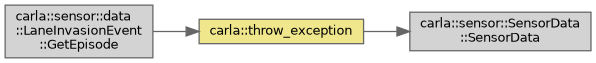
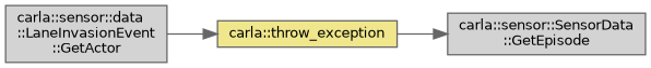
  digraph {
    rankdir=LR
    node [color=grey40 fillcolor=lightgrey fontname=Helvetica fontsize=10 shape=box style=filled]
    edge [color=gray40 fontname=Helvetica fontsize=10 labelfontname=Helvetica labelfontsize=10 style=solid]
-   n1 [color=gray40 fontcolor=black height=0.2 label="carla::sensor::data\l::LaneInvasionEvent\l::GetEpisode" width=0.4]
+   n1 [color=gray40 fontcolor=black height=0.2 label="carla::sensor::data\l::LaneInvasionEvent\l::GetActor" width=0.4]
    n2 [fillcolor=khaki height=0.2 label="carla::throw_exception" width=0.4]
-   n3 [height=0.2 label="carla::sensor::SensorData\l::SensorData" width=0.4]
+   n3 [height=0.2 label="carla::sensor::SensorData\l::GetEpisode" width=0.4]
    n1 -> n2
    n2 -> n3
  }
